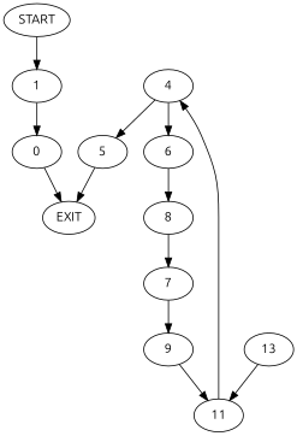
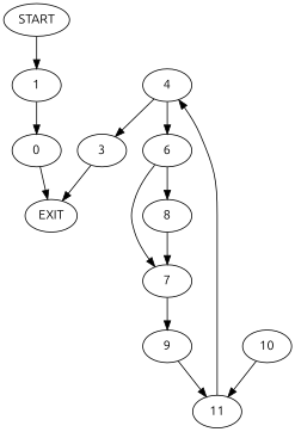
  digraph {
    fontname=Ubuntu
    node [fontname=Ubuntu]
    edge [fontname=Ubuntu]
    n1 [label=START]
    1
    n3 [label=0]
    n4 [label=EXIT]
    4
-   5
+   5 [label=3]
    6
    7
    8
    9
    11
-   10 [label=13]
+   10
    n1 -> 1
    1 -> n3
    n3 -> n4
    4 -> 5
    4 -> 6
    5 -> n4
+   6 -> 7
    6 -> 8
    7 -> 9
    8 -> 7
    9 -> 11
    11 -> 4
    10 -> 11
  }
